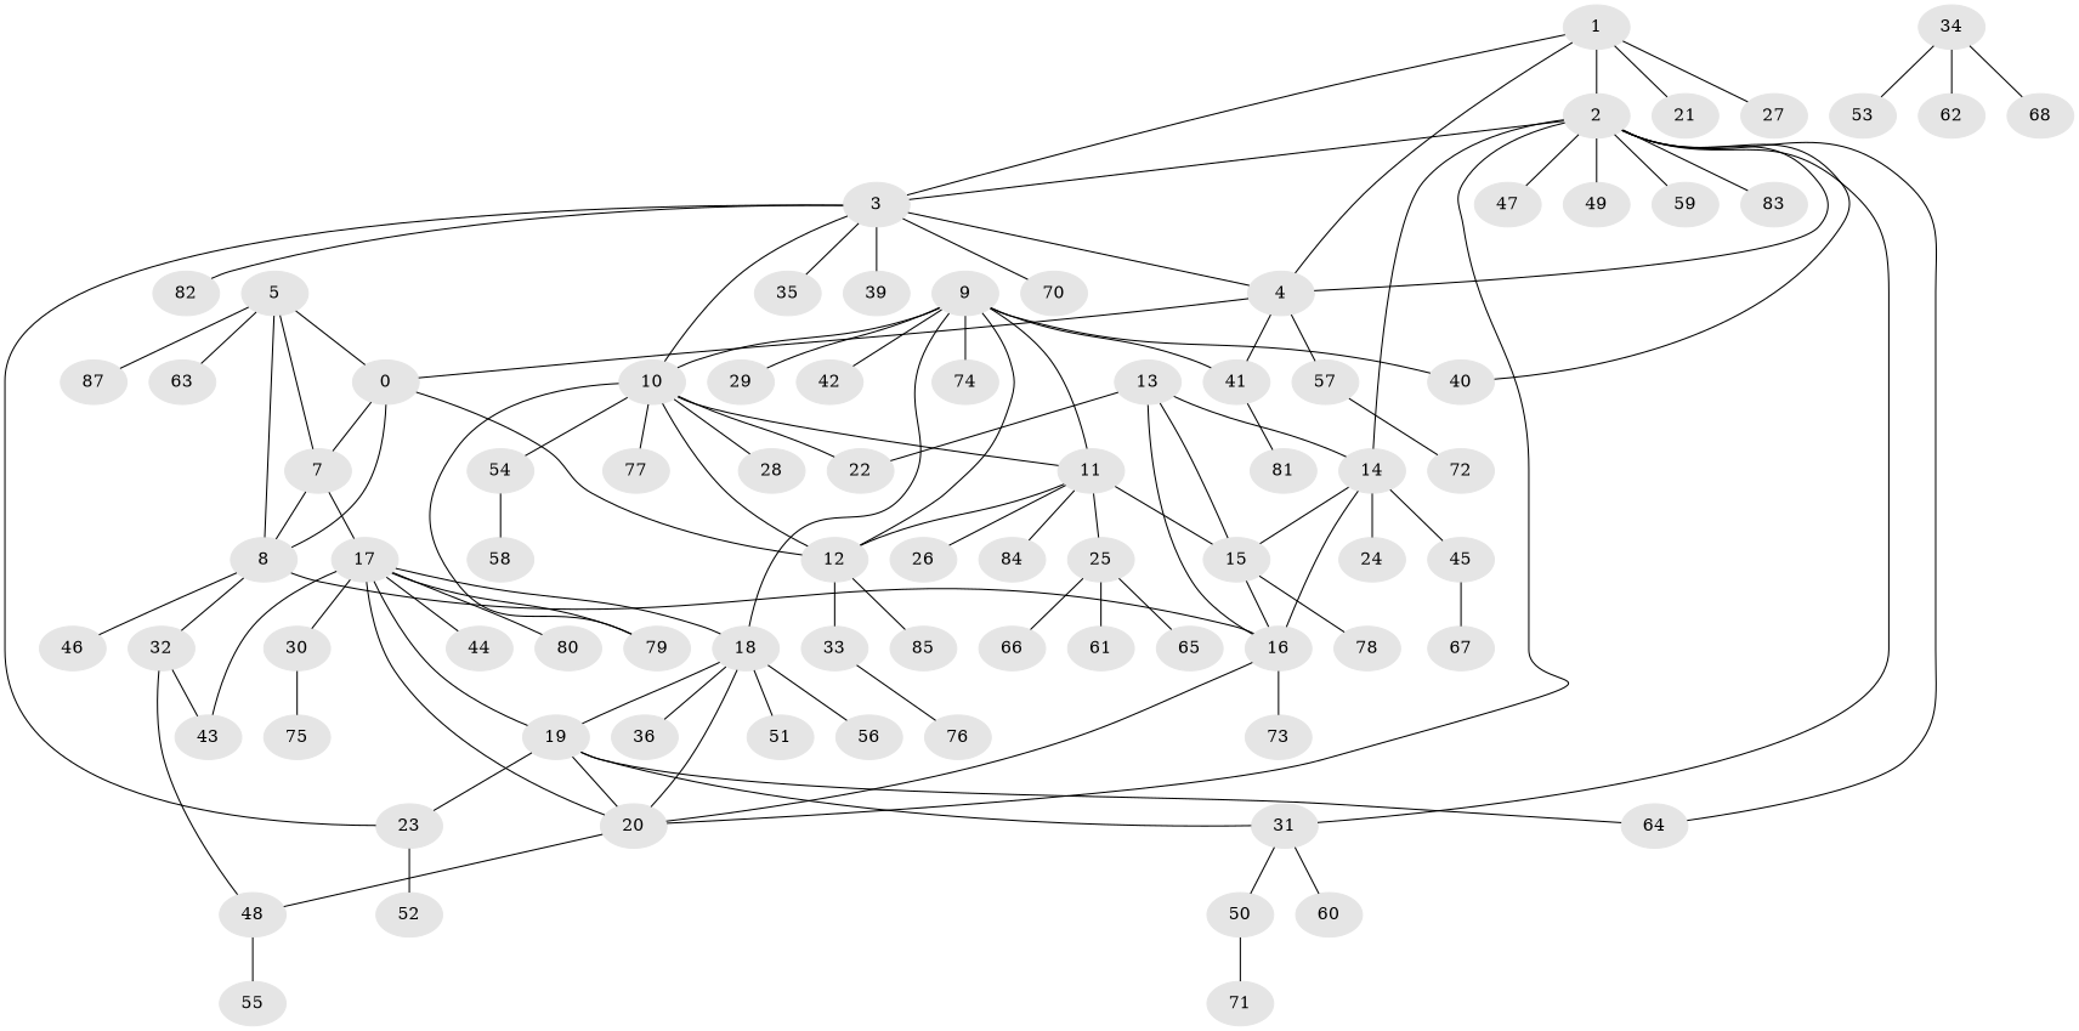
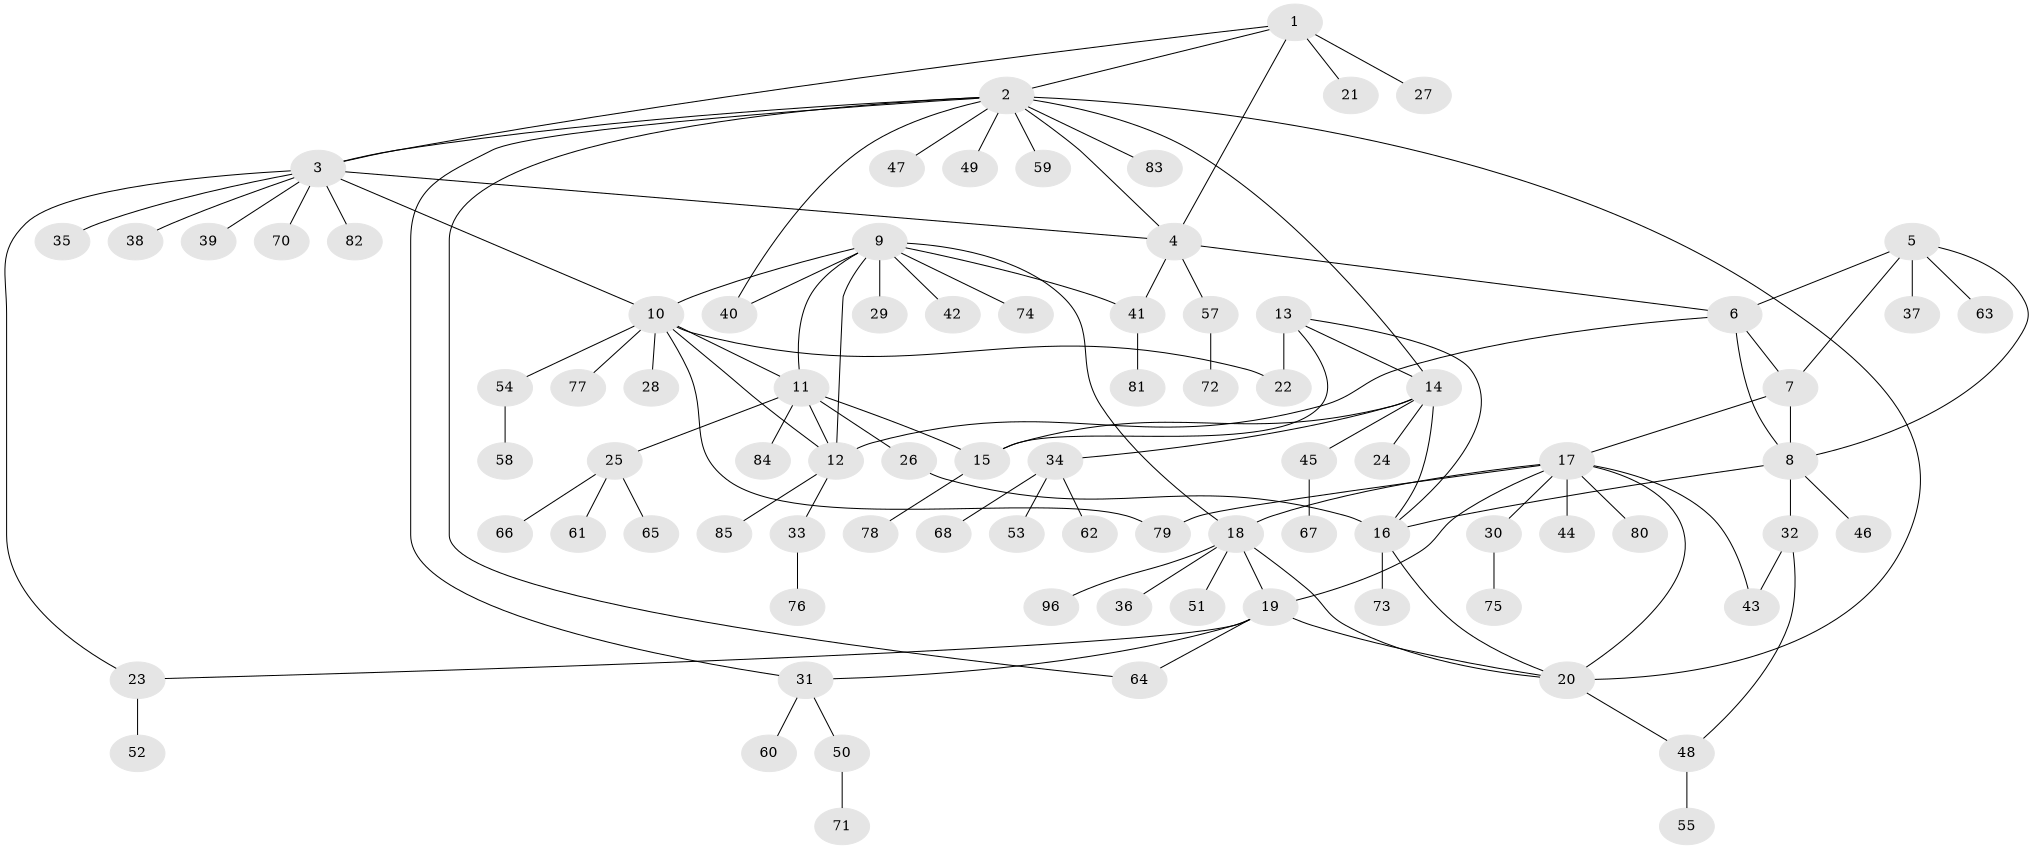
  graph {
    node [color=gray90 style=filled]
    1
    2
    3
    4
    21
    27
    14
    20
    31
    40
    47
    49
    59
    64
    83
    10
    23
    35
+   38
    39
    70
    82
-   6 [label=0]
+   6
    41
    57
    16
    15
    24
    34
    45
    48
    50
    60
    12
    11
    22
    28
    54
    77
    79
    52
    7
    8
    81
    72
    5
-   37 [label=87]
+   37
    63
    17
    32
    46
    33
    85
    18
    19
    30
    43
    44
    80
    73
    9
    29
    42
    74
    25
    26
    84
    36
    51
-   56
+   56 [label=96]
    58
    78
    61
    65
    66
    76
    13
    53
    62
    68
    67
    75
    55
    71
    1 -- 2
    1 -- 3
    1 -- 4
    1 -- 21
    1 -- 27
    2 -- 3
    2 -- 4
    2 -- 14
    2 -- 20
    2 -- 31
    2 -- 40
    2 -- 47
    2 -- 49
    2 -- 59
    2 -- 64
    2 -- 83
    3 -- 4
    3 -- 10
    3 -- 23
    3 -- 35
+   3 -- 38
    3 -- 39
    3 -- 70
    3 -- 82
    4 -- 6
    4 -- 41
    4 -- 57
    14 -- 16
    14 -- 15
    14 -- 24
+   14 -- 34
    14 -- 45
    20 -- 48
    31 -- 50
    31 -- 60
    10 -- 12
    10 -- 11
    10 -- 22
    10 -- 28
    10 -- 54
    10 -- 77
    10 -- 79
    23 -- 52
    6 -- 12
    6 -- 7
    6 -- 8
    41 -- 81
    57 -- 72
    16 -- 20
    16 -- 73
-   15 -- 16
+   26 -- 16
    15 -- 78
    34 -- 53
    34 -- 62
    34 -- 68
    45 -- 67
    48 -- 55
    50 -- 71
    12 -- 33
    12 -- 85
    11 -- 15
    11 -- 12
    11 -- 25
    11 -- 26
    11 -- 84
    54 -- 58
    7 -- 8
    7 -- 17
    8 -- 16
    8 -- 32
    8 -- 46
    5 -- 6
    5 -- 7
    5 -- 8
    5 -- 37
    5 -- 63
    17 -- 20
    17 -- 79
    17 -- 18
    17 -- 19
    17 -- 30
    17 -- 43
    17 -- 44
    17 -- 80
    32 -- 48
    32 -- 43
    33 -- 76
    18 -- 20
    18 -- 19
    18 -- 36
    18 -- 51
    18 -- 56
    19 -- 20
    19 -- 31
    19 -- 64
    19 -- 23
    30 -- 75
    9 -- 40
    9 -- 10
    9 -- 41
    9 -- 12
    9 -- 11
    9 -- 18
    9 -- 29
    9 -- 42
    9 -- 74
    25 -- 61
    25 -- 65
    25 -- 66
    13 -- 14
    13 -- 16
    13 -- 15
    13 -- 22
  }
